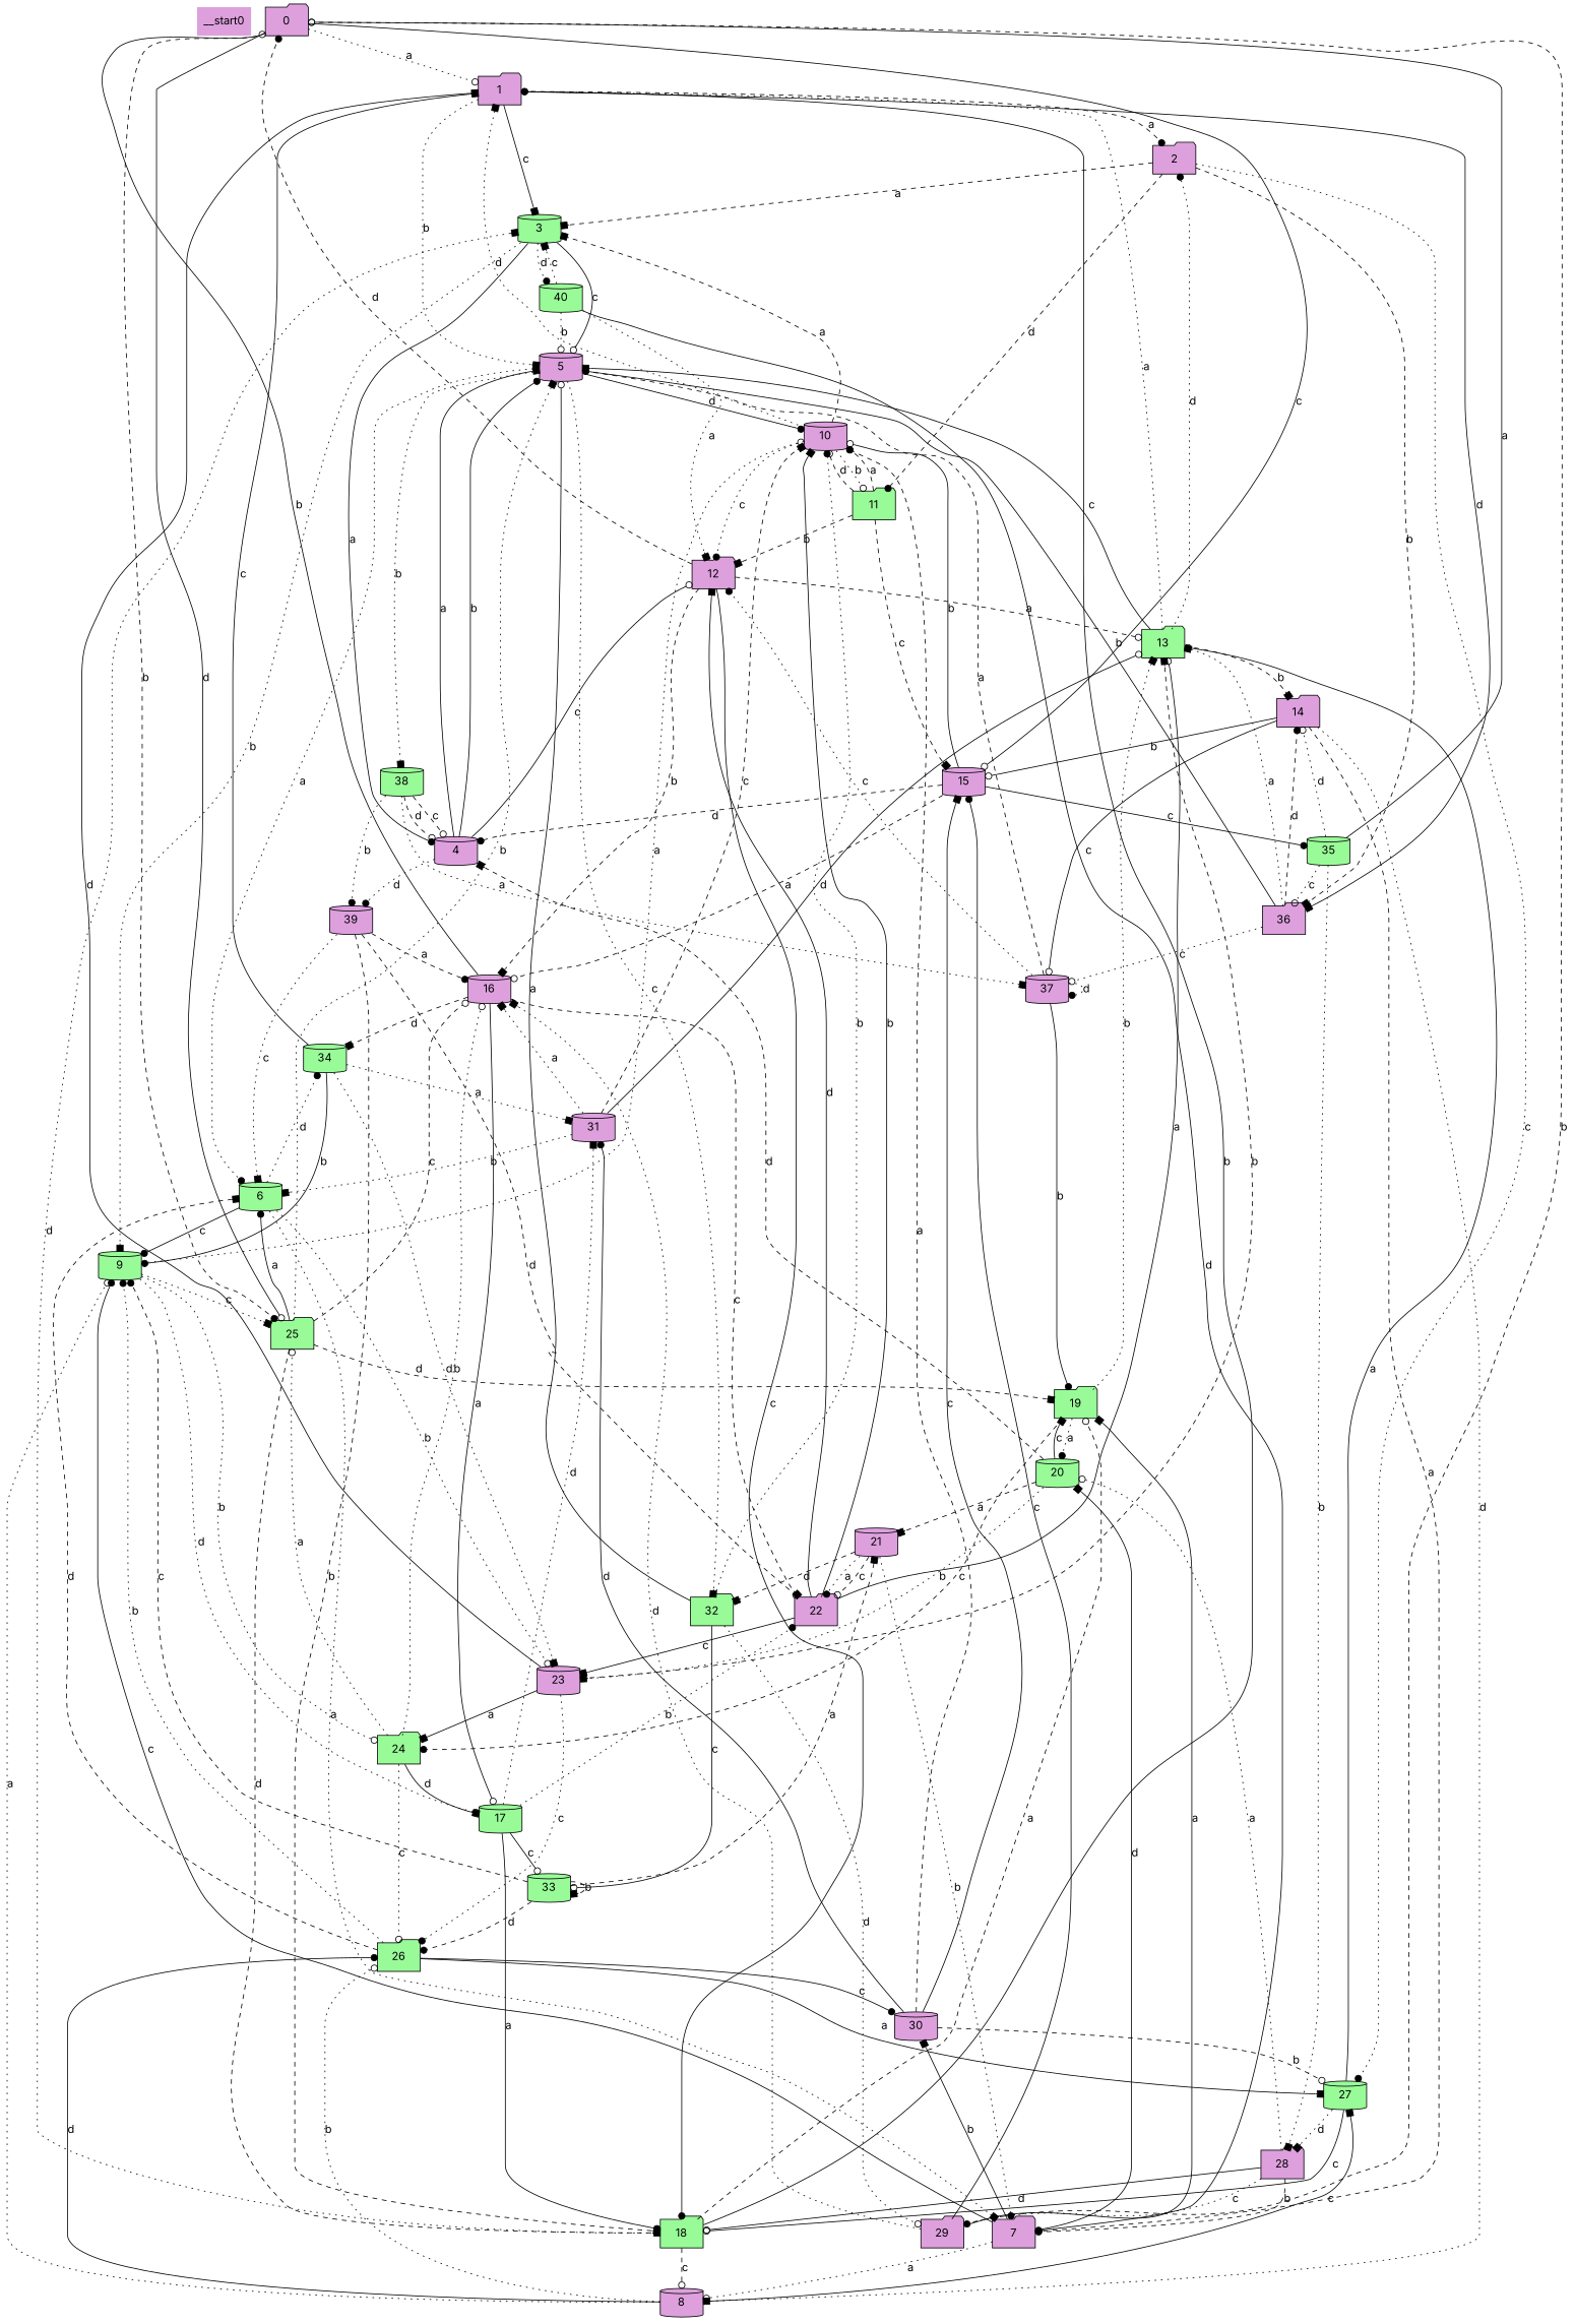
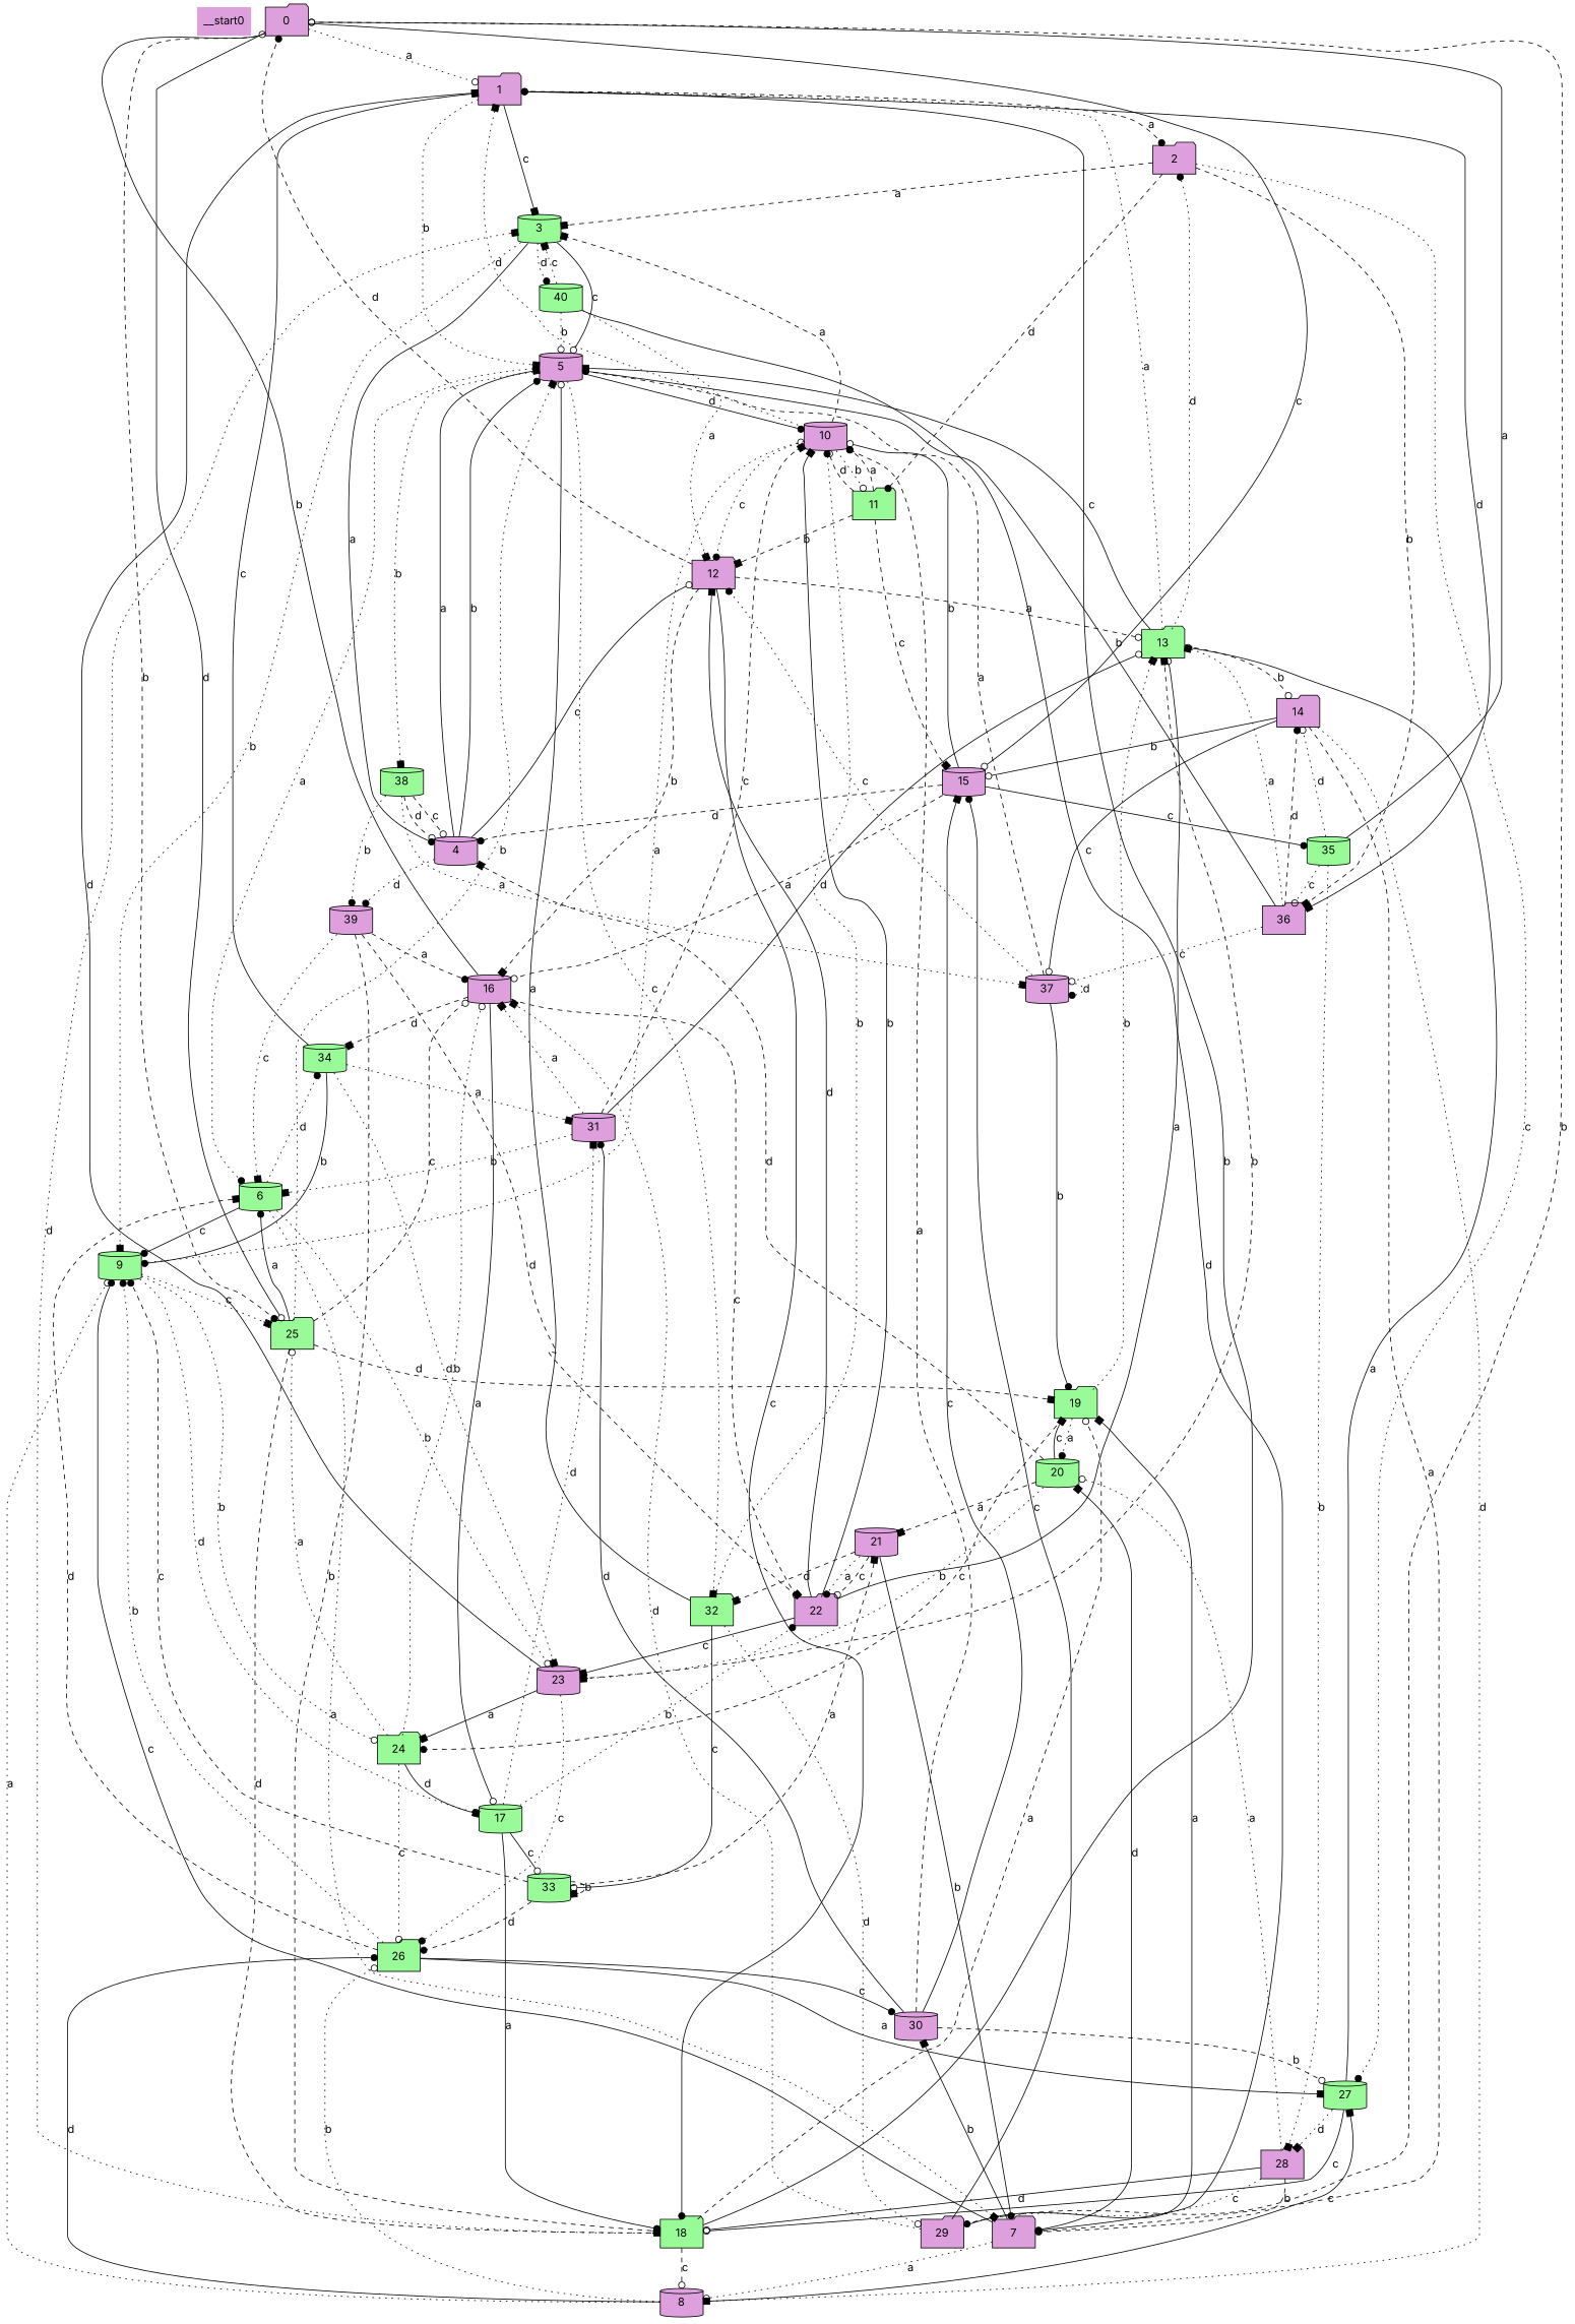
  digraph {
    fontname=Inter
    rankdir=TB
    node [fillcolor=plum fontname=Inter shape=cylinder style=filled color=black]
    edge [arrowhead=box fontname=Inter style=dotted]
    __start0 [shape=none color=""]
    n2 [label=0 shape=folder]
    n3 [label=1 shape=folder style="rounded,filled"]
    n4 [label=15 style="rounded,filled"]
    n5 [fillcolor=palegreen label=25 shape=folder]
    n6 [label=2 shape=folder style="rounded,filled"]
    n7 [fillcolor=palegreen label=3]
    n8 [label=5]
    n9 [label=36 shape=folder]
    n10 [label=4]
    n11 [label=10 style="rounded,filled"]
    n12 [label=16 style="rounded,filled"]
    n13 [fillcolor=palegreen label=35 style="rounded,filled"]
    n14 [fillcolor=palegreen label=6 style="rounded,filled"]
    n15 [fillcolor=palegreen label=18 shape=folder]
    n16 [fillcolor=palegreen label=19 shape=folder]
    n17 [fillcolor=palegreen label=11 shape=folder]
    n18 [fillcolor=palegreen label=27]
    n19 [fillcolor=palegreen label=9]
    n20 [fillcolor=palegreen label=40 style="rounded,filled"]
    n21 [fillcolor=palegreen label=32 shape=folder]
    n22 [fillcolor=palegreen label=38 style="rounded,filled"]
    n23 [fillcolor=palegreen label=13 shape=folder style="rounded,filled"]
    n24 [label=14 shape=folder]
    n25 [label=37]
    n26 [label=12 shape=folder]
    n27 [label=28 shape=folder]
    n28 [label=39]
    n29 [fillcolor=palegreen label=17]
    n30 [fillcolor=palegreen label=24 shape=folder style="rounded,filled"]
    n31 [label=7 shape=folder style="rounded,filled"]
    n32 [label=22 shape=folder style="rounded,filled"]
    n33 [label=23 style="rounded,filled"]
    n34 [fillcolor=palegreen label=34 style="rounded,filled"]
    n35 [fillcolor=palegreen label=33]
    n36 [label=29 shape=folder style="rounded,filled"]
    n37 [label=8 style="rounded,filled"]
    n38 [fillcolor=palegreen label=20 style="rounded,filled"]
    n39 [label=30 style="rounded,filled"]
    n40 [fillcolor=palegreen label=26 shape=folder]
    n41 [label=31]
    n42 [label=21]
    n2 -> n3 [arrowhead=odot label=a]
    n2 -> n4 [arrowhead=odot label=c style=solid]
    n2 -> n5 [arrowhead=dot label=b style=dashed]
    n2 -> n5 [arrowhead=odot label=d style=solid]
    n3 -> n6 [arrowhead=dot label=a style=dashed]
    n3 -> n7 [label=c style=solid]
    n3 -> n8 [label=b]
    n3 -> n9 [label=d style=solid]
    n4 -> n10 [arrowhead=dot label=d style=dashed]
    n4 -> n11 [arrowhead=odot label=b style=solid]
    n4 -> n12 [arrowhead=odot label=a style=dashed]
    n4 -> n13 [arrowhead=dot label=c style=solid]
    n5 -> n8 [label=b]
    n5 -> n12 [arrowhead=odot label=c style=dashed]
    n5 -> n14 [arrowhead=dot label=a style=solid]
    n5 -> n15 [label=d style=dashed]
    n5 -> n16 [label=d style=dashed]
    n6 -> n7 [label=a style=dashed]
    n6 -> n9 [label=b style=dashed]
    n6 -> n17 [arrowhead=dot label=d style=dashed]
    n6 -> n18 [arrowhead=dot label=c]
    n7 -> n8 [arrowhead=odot label=c style=solid]
    n7 -> n10 [arrowhead=dot label=a style=solid]
    n7 -> n19 [label=b]
    n7 -> n20 [arrowhead=dot label=d]
    n8 -> n11 [arrowhead=dot label=d style=solid]
    n8 -> n14 [arrowhead=dot label=a]
    n8 -> n21 [label=c]
    n8 -> n22 [label=b]
    n9 -> n8 [arrowhead=dot label=b style=solid]
    n9 -> n23 [label=a]
    n9 -> n24 [arrowhead=dot label=d style=dashed]
    n9 -> n25 [arrowhead=odot label=c]
    n10 -> n8 [label=a style=solid]
    n10 -> n8 [arrowhead=dot label=b style=solid]
    n10 -> n26 [arrowhead=odot label=c style=solid]
    n10 -> n28 [arrowhead=dot label=d]
    n11 -> n3 [label=d]
    n11 -> n7 [label=a style=dashed]
    n11 -> n17 [arrowhead=odot label=b]
    n11 -> n26 [arrowhead=dot label=c]
    n12 -> n2 [arrowhead=odot label=b style=solid]
    n12 -> n29 [arrowhead=odot label=a style=solid]
    n12 -> n32 [label=c style=dashed]
    n12 -> n34 [label=d style=dashed]
    n13 -> n2 [arrowhead=odot label=a style=solid]
    n13 -> n9 [arrowhead=odot label=c]
    n13 -> n24 [arrowhead=odot label=d]
    n13 -> n27 [label=b]
    n14 -> n19 [arrowhead=dot label=c style=solid]
    n14 -> n31 [label=a]
    n14 -> n33 [arrowhead=odot label=b]
    n14 -> n34 [arrowhead=dot label=d]
    n15 -> n3 [arrowhead=dot label=b style=solid]
    n15 -> n7 [label=d]
    n15 -> n16 [arrowhead=odot label=a style=dashed]
    n15 -> n37 [arrowhead=odot label=c style=dashed]
    n16 -> n23 [label=b]
    n16 -> n30 [arrowhead=dot label=c style=dashed]
    n16 -> n38 [arrowhead=dot label=a]
    n17 -> n4 [label=c style=dashed]
    n17 -> n11 [arrowhead=dot label=a style=dashed]
    n17 -> n11 [arrowhead=odot label=d style=dashed]
    n17 -> n26 [label=b style=dashed]
    n18 -> n15 [arrowhead=odot label=c style=solid]
    n18 -> n23 [arrowhead=odot label=a style=solid]
    n18 -> n27 [label=d]
    n19 -> n5 [label=c]
    n19 -> n11 [arrowhead=odot label=a]
    n19 -> n29 [arrowhead=odot label=d]
    n19 -> n30 [arrowhead=odot label=b]
    n20 -> n7 [label=c]
    n20 -> n8 [arrowhead=odot label=b]
    n20 -> n26 [label=a]
    n20 -> n31 [arrowhead=dot label=d style=solid]
    n21 -> n8 [arrowhead=odot label=a style=solid]
    n21 -> n11 [arrowhead=dot label=b]
    n21 -> n35 [arrowhead=odot label=c style=solid]
    n21 -> n36 [arrowhead=odot label=d]
    n22 -> n10 [arrowhead=odot label=c style=dashed]
    n22 -> n10 [arrowhead=odot label=d style=dashed]
    n22 -> n25 [label=a]
    n22 -> n28 [arrowhead=dot label=b]
    n23 -> n3 [arrowhead=odot label=a]
    n23 -> n6 [arrowhead=dot label=d]
    n23 -> n8 [label=c style=solid]
-   n23 -> n24 [label=b style=dashed]
+   n23 -> n24 [arrowhead=odot label=b style=dashed]
    n24 -> n4 [arrowhead=odot label=b style=solid]
    n24 -> n25 [arrowhead=odot label=c style=solid]
    n24 -> n31 [arrowhead=dot label=a style=dashed]
    n24 -> n37 [label=d]
    n25 -> n8 [arrowhead=odot label=a style=dashed]
    n25 -> n16 [arrowhead=dot label=b style=solid]
    n25 -> n25 [arrowhead=dot label=d]
    n25 -> n26 [arrowhead=dot label=c]
    n26 -> n2 [arrowhead=dot label=d style=dashed]
    n26 -> n12 [label=b style=dashed]
    n26 -> n15 [arrowhead=dot label=c style=solid]
    n26 -> n23 [arrowhead=odot label=a style=dashed]
    n27 -> n15 [arrowhead=odot label=d style=solid]
    n27 -> n31 [arrowhead=odot label=b style=dashed]
    n27 -> n36 [arrowhead=dot label=c]
    n27 -> n38 [arrowhead=odot label=a]
    n28 -> n12 [arrowhead=dot label=a style=dashed]
    n28 -> n14 [label=c]
    n28 -> n15 [label=b style=dashed]
    n28 -> n32 [arrowhead=odot label=d style=dashed]
    n29 -> n15 [arrowhead=dot label=a style=solid]
    n29 -> n32 [arrowhead=dot label=b]
    n29 -> n35 [arrowhead=odot label=c style=solid]
    n29 -> n41 [label=d]
    n30 -> n5 [arrowhead=odot label=a]
    n30 -> n12 [arrowhead=odot label=b]
    n30 -> n29 [label=d style=solid]
    n30 -> n40 [arrowhead=odot label=c]
    n31 -> n19 [arrowhead=dot label=c style=solid]
    n31 -> n37 [arrowhead=odot label=a]
    n31 -> n38 [label=d style=solid]
    n31 -> n39 [label=b style=solid]
    n32 -> n11 [label=b style=solid]
    n32 -> n23 [arrowhead=odot label=a style=solid]
    n32 -> n26 [label=d style=solid]
    n32 -> n33 [label=c style=solid]
    n33 -> n3 [label=d style=solid]
    n33 -> n23 [label=b style=dashed]
    n33 -> n30 [label=a style=solid]
    n33 -> n40 [arrowhead=dot label=c]
    n34 -> n3 [label=c style=solid]
    n34 -> n19 [arrowhead=dot label=b style=solid]
    n34 -> n33 [label=d]
    n34 -> n41 [label=a]
    n35 -> n19 [arrowhead=dot label=c style=dashed]
    n35 -> n35 [label=b style=dashed]
    n35 -> n40 [arrowhead=dot label=d style=dashed]
    n35 -> n42 [label=a style=dashed]
    n36 -> n2 [arrowhead=odot label=b style=dashed]
    n36 -> n4 [arrowhead=dot label=c style=solid]
    n36 -> n12 [label=d]
    n36 -> n16 [label=a style=solid]
    n37 -> n18 [label=c style=solid]
    n37 -> n19 [arrowhead=odot label=a]
    n37 -> n40 [arrowhead=odot label=b]
    n37 -> n40 [arrowhead=dot label=d style=solid]
    n38 -> n10 [label=d style=dashed]
    n38 -> n16 [label=c style=solid]
    n38 -> n33 [label=b]
    n38 -> n42 [label=a style=dashed]
    n39 -> n4 [label=c style=solid]
    n39 -> n11 [arrowhead=odot label=a style=dashed]
    n39 -> n18 [arrowhead=odot label=b style=dashed]
    n39 -> n41 [arrowhead=dot label=d style=solid]
    n40 -> n14 [label=d style=dashed]
    n40 -> n18 [label=a style=solid]
    n40 -> n19 [arrowhead=dot label=b]
    n40 -> n39 [arrowhead=dot label=c style=solid]
    n41 -> n11 [label=c style=dashed]
    n41 -> n12 [label=a]
    n41 -> n14 [label=b]
    n41 -> n23 [arrowhead=odot label=d style=solid]
    n42 -> n21 [label=d style=dashed]
-   n42 -> n31 [arrowhead=dot label=b]
+   n42 -> n31 [arrowhead=dot label=b style=solid]
    n42 -> n32 [arrowhead=dot label=a]
    n42 -> n32 [arrowhead=odot label=c style=dashed]
  }
